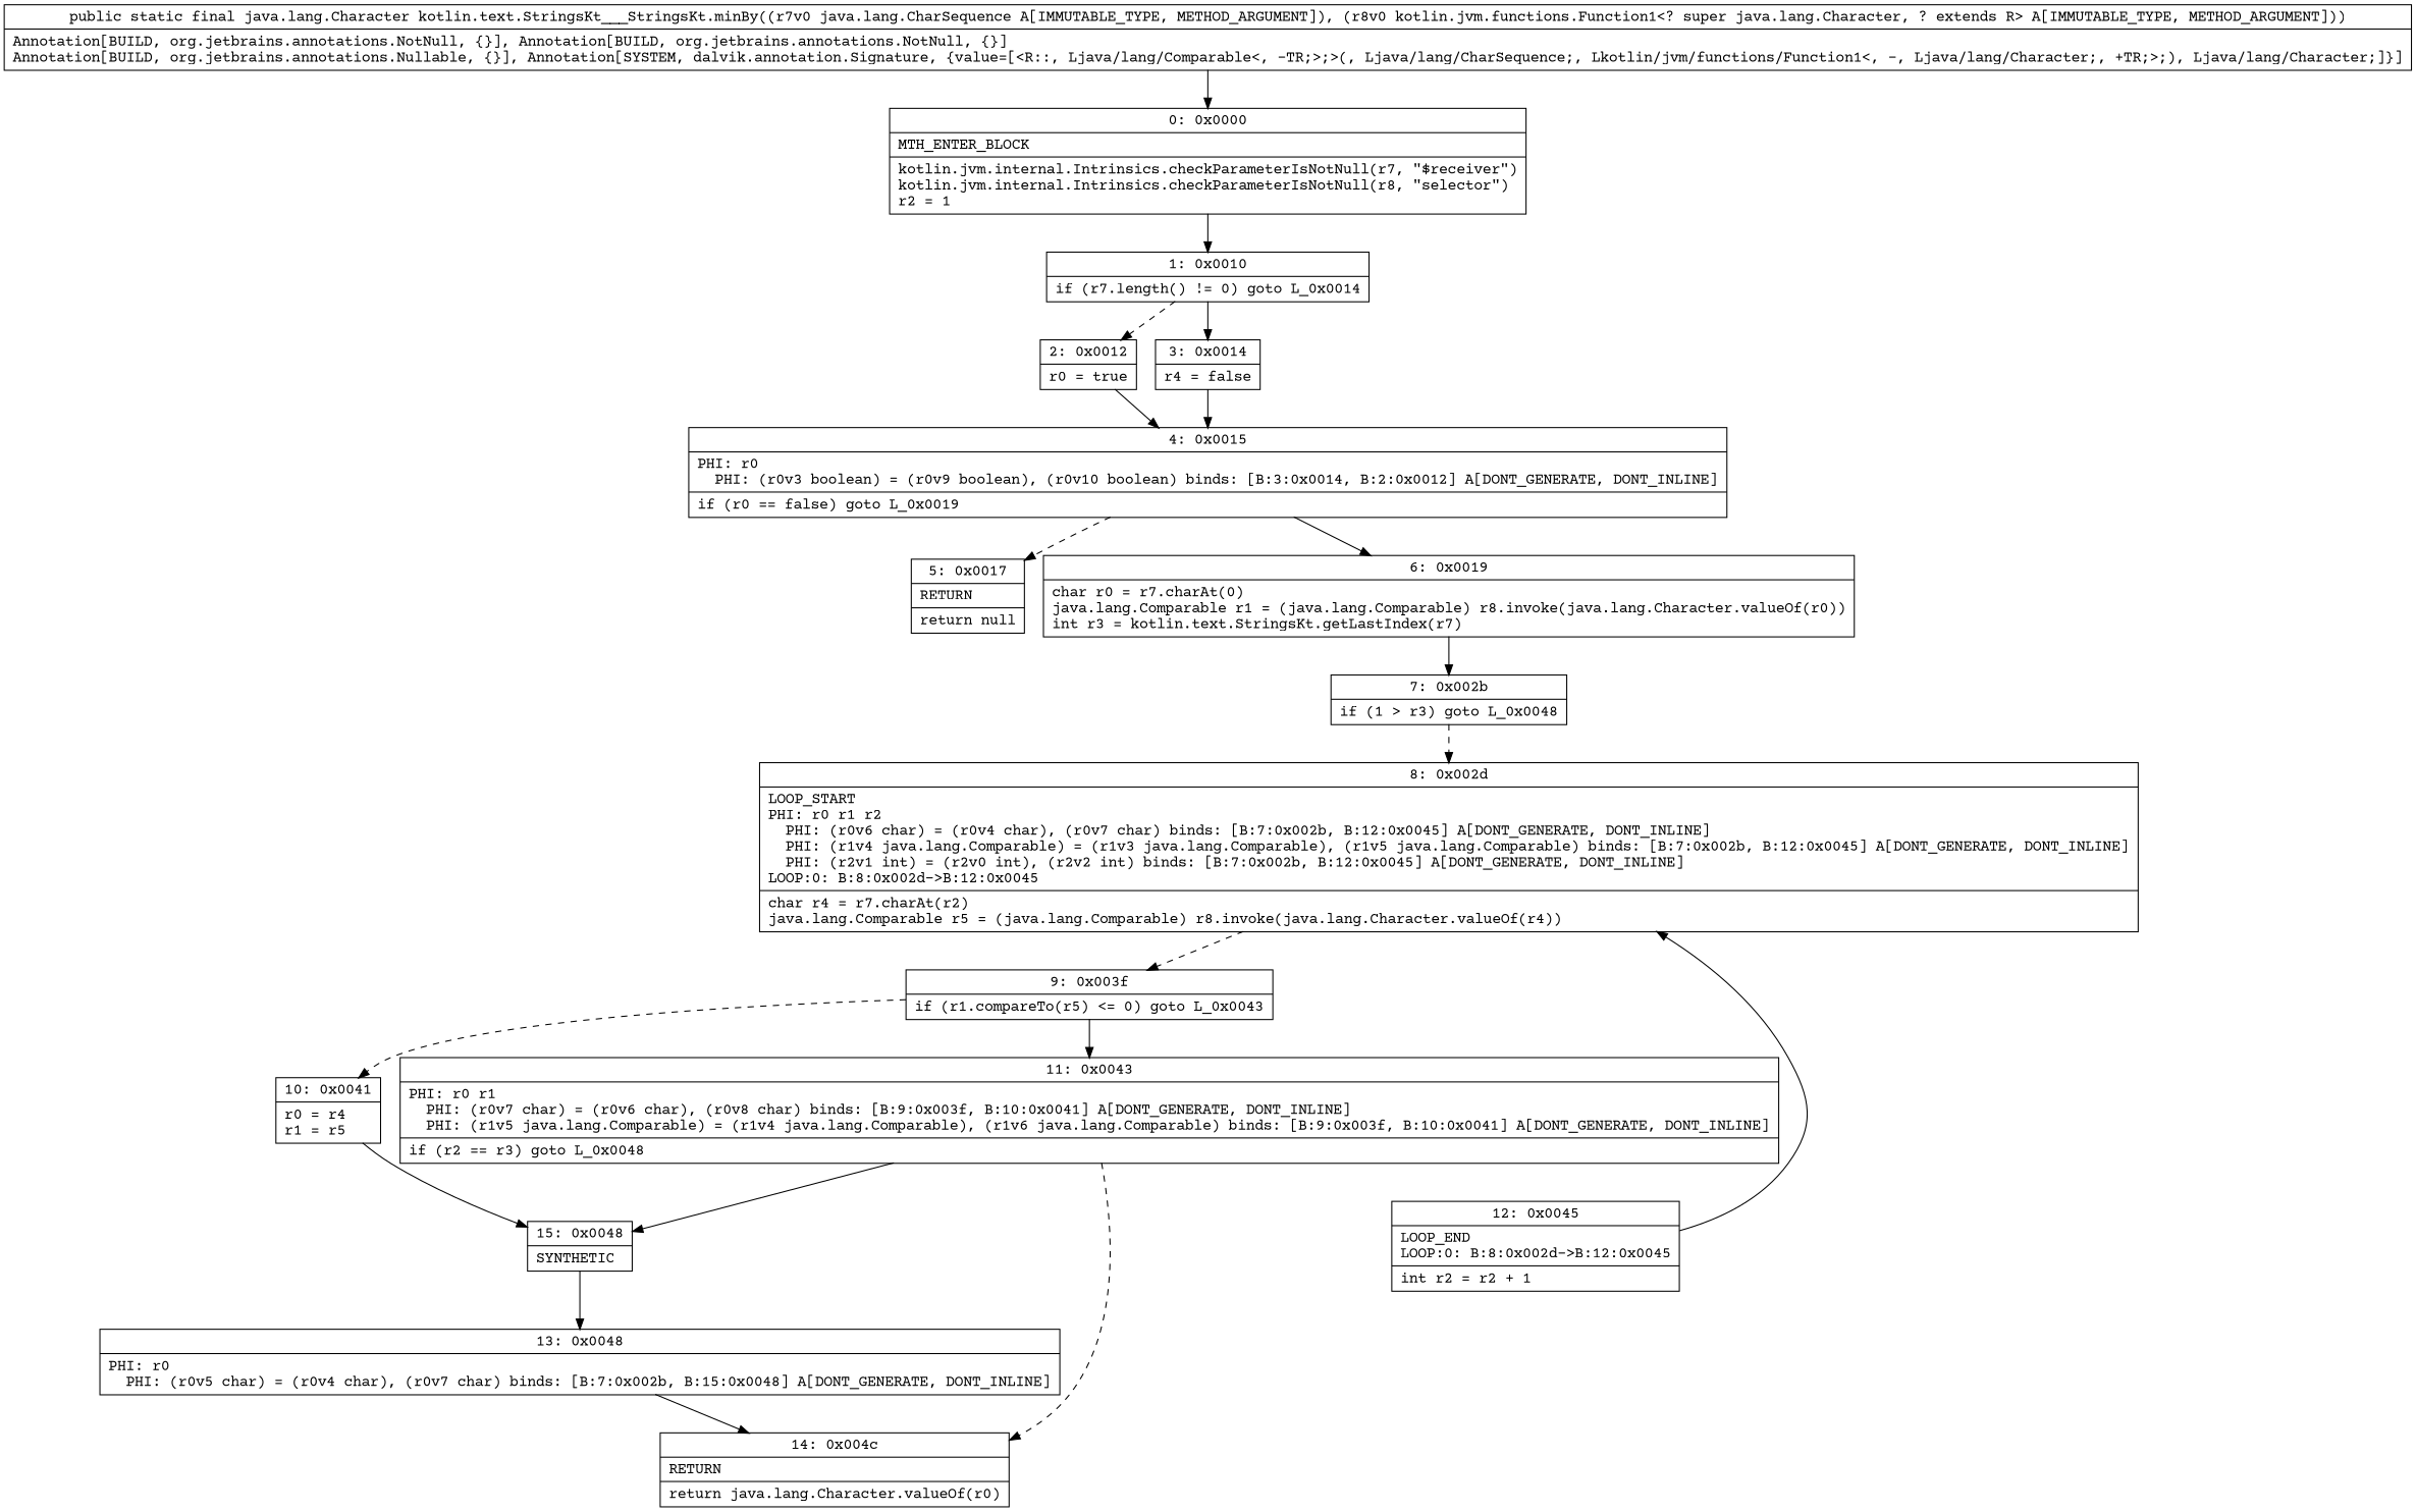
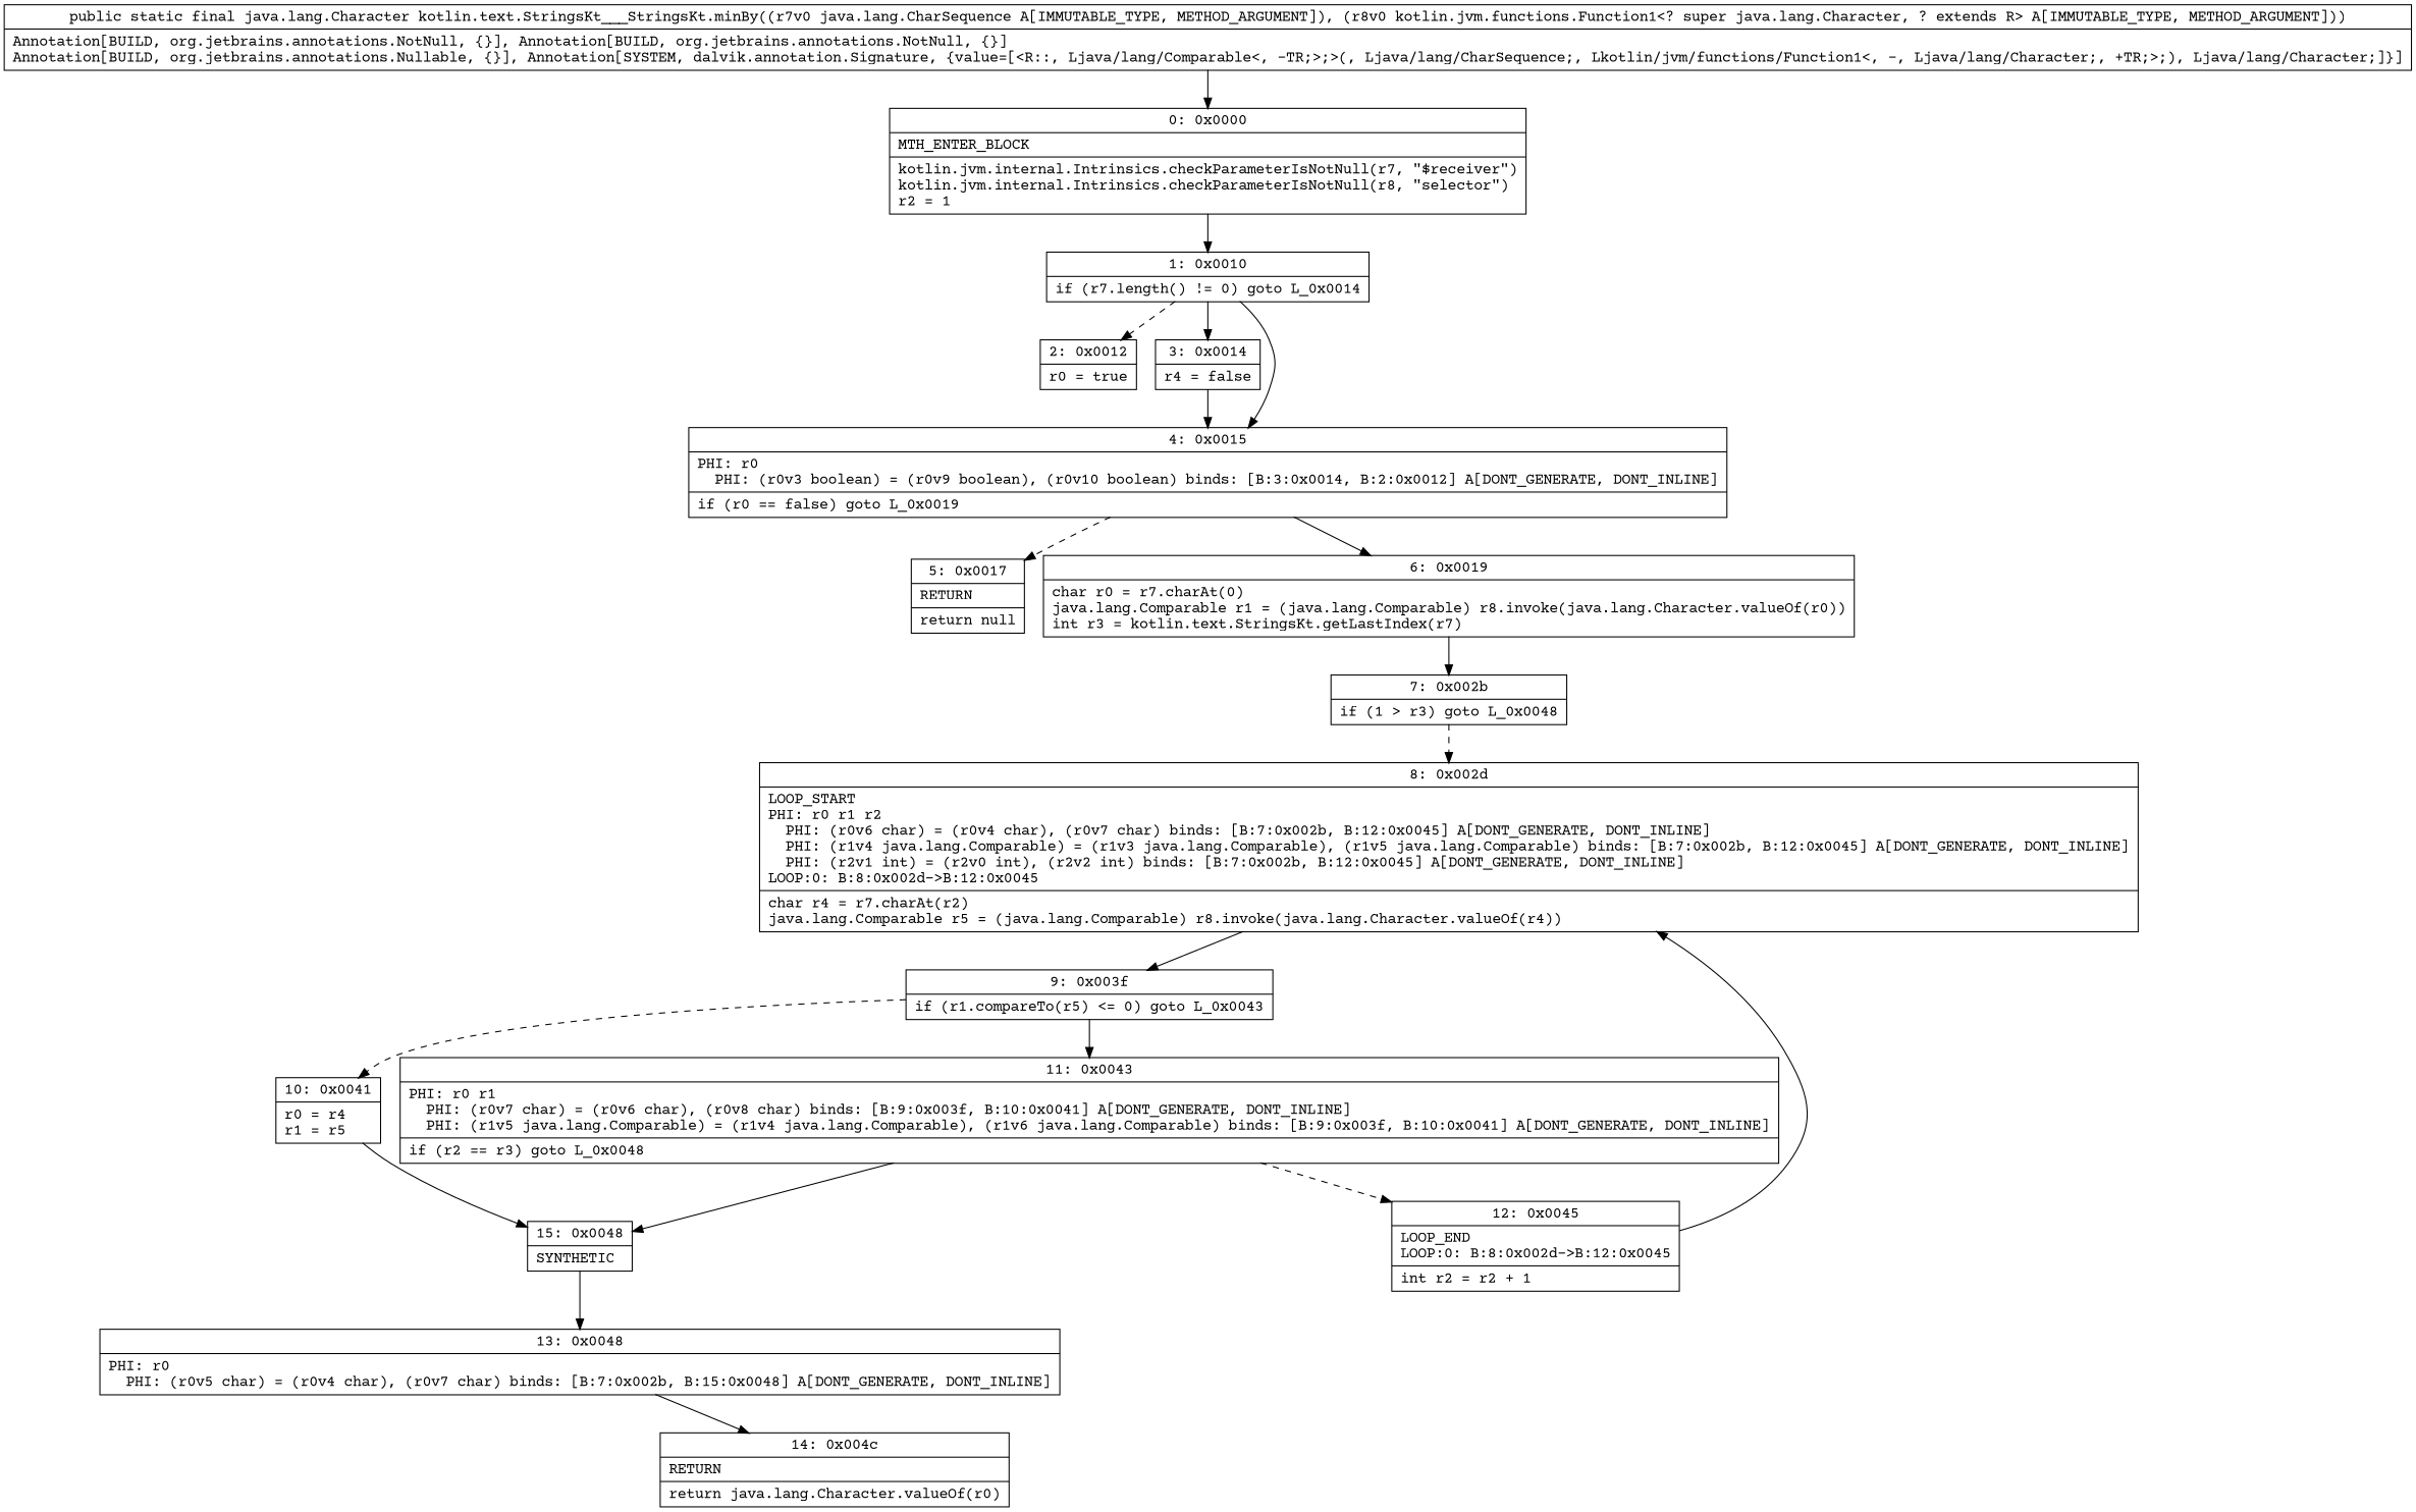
  digraph {
    fontname="Courier Prime"
    node [fontname="Courier Prime" shape=record]
    edge [fontname="Courier Prime"]
    n1 [label="{0\:\ 0x0000|MTH_ENTER_BLOCK\l|kotlin.jvm.internal.Intrinsics.checkParameterIsNotNull(r7, \"$receiver\")\lkotlin.jvm.internal.Intrinsics.checkParameterIsNotNull(r8, \"selector\")\lr2 = 1\l}"]
    n2 [label="{1\:\ 0x0010|if (r7.length() != 0) goto L_0x0014\l}"]
    n3 [label="{2\:\ 0x0012|r0 = true\l}"]
    n4 [label="{3\:\ 0x0014|r4 = false\l}"]
    n5 [label="{4\:\ 0x0015|PHI: r0 \l  PHI: (r0v3 boolean) = (r0v9 boolean), (r0v10 boolean) binds: [B:3:0x0014, B:2:0x0012] A[DONT_GENERATE, DONT_INLINE]\l|if (r0 == false) goto L_0x0019\l}"]
    n6 [label="{5\:\ 0x0017|RETURN\l|return null\l}"]
    n7 [label="{6\:\ 0x0019|char r0 = r7.charAt(0)\ljava.lang.Comparable r1 = (java.lang.Comparable) r8.invoke(java.lang.Character.valueOf(r0))\lint r3 = kotlin.text.StringsKt.getLastIndex(r7)\l}"]
    n8 [label="{7\:\ 0x002b|if (1 \> r3) goto L_0x0048\l}"]
    n9 [label="{8\:\ 0x002d|LOOP_START\lPHI: r0 r1 r2 \l  PHI: (r0v6 char) = (r0v4 char), (r0v7 char) binds: [B:7:0x002b, B:12:0x0045] A[DONT_GENERATE, DONT_INLINE]\l  PHI: (r1v4 java.lang.Comparable) = (r1v3 java.lang.Comparable), (r1v5 java.lang.Comparable) binds: [B:7:0x002b, B:12:0x0045] A[DONT_GENERATE, DONT_INLINE]\l  PHI: (r2v1 int) = (r2v0 int), (r2v2 int) binds: [B:7:0x002b, B:12:0x0045] A[DONT_GENERATE, DONT_INLINE]\lLOOP:0: B:8:0x002d\-\>B:12:0x0045\l|char r4 = r7.charAt(r2)\ljava.lang.Comparable r5 = (java.lang.Comparable) r8.invoke(java.lang.Character.valueOf(r4))\l}"]
    n10 [label="{9\:\ 0x003f|if (r1.compareTo(r5) \<= 0) goto L_0x0043\l}"]
    n11 [label="{13\:\ 0x0048|PHI: r0 \l  PHI: (r0v5 char) = (r0v4 char), (r0v7 char) binds: [B:7:0x002b, B:15:0x0048] A[DONT_GENERATE, DONT_INLINE]\l}"]
    n12 [label="{14\:\ 0x004c|RETURN\l|return java.lang.Character.valueOf(r0)\l}"]
    n13 [label="{10\:\ 0x0041|r0 = r4\lr1 = r5\l}"]
    n14 [label="{11\:\ 0x0043|PHI: r0 r1 \l  PHI: (r0v7 char) = (r0v6 char), (r0v8 char) binds: [B:9:0x003f, B:10:0x0041] A[DONT_GENERATE, DONT_INLINE]\l  PHI: (r1v5 java.lang.Comparable) = (r1v4 java.lang.Comparable), (r1v6 java.lang.Comparable) binds: [B:9:0x003f, B:10:0x0041] A[DONT_GENERATE, DONT_INLINE]\l|if (r2 == r3) goto L_0x0048\l}"]
    n15 [label="{15\:\ 0x0048|SYNTHETIC\l}"]
    n16 [label="{12\:\ 0x0045|LOOP_END\lLOOP:0: B:8:0x002d\-\>B:12:0x0045\l|int r2 = r2 + 1\l}"]
    n17 [label="{public static final java.lang.Character kotlin.text.StringsKt___StringsKt.minBy((r7v0 java.lang.CharSequence A[IMMUTABLE_TYPE, METHOD_ARGUMENT]), (r8v0 kotlin.jvm.functions.Function1\<? super java.lang.Character, ? extends R\> A[IMMUTABLE_TYPE, METHOD_ARGUMENT]))  | Annotation[BUILD, org.jetbrains.annotations.NotNull, \{\}], Annotation[BUILD, org.jetbrains.annotations.NotNull, \{\}]\lAnnotation[BUILD, org.jetbrains.annotations.Nullable, \{\}], Annotation[SYSTEM, dalvik.annotation.Signature, \{value=[\<R::, Ljava\/lang\/Comparable\<, \-TR;\>;\>(, Ljava\/lang\/CharSequence;, Lkotlin\/jvm\/functions\/Function1\<, \-, Ljava\/lang\/Character;, +TR;\>;), Ljava\/lang\/Character;]\}]\l}"]
    n1 -> n2
    n2 -> n3 [style=dashed]
    n2 -> n4
-   n3 -> n5
+   n2 -> n5
    n4 -> n5
    n5 -> n6 [style=dashed]
    n5 -> n7
    n7 -> n8
    n8 -> n9 [style=dashed]
-   n9 -> n10 [style=dashed]
+   n9 -> n10
    n10 -> n13 [style=dashed]
    n10 -> n14
    n11 -> n12
    n13 -> n15
    n14 -> n15
-   n14 -> n12 [style=dashed]
+   n14 -> n16 [style=dashed]
    n15 -> n11
    n16 -> n9
    n17 -> n1
  }
